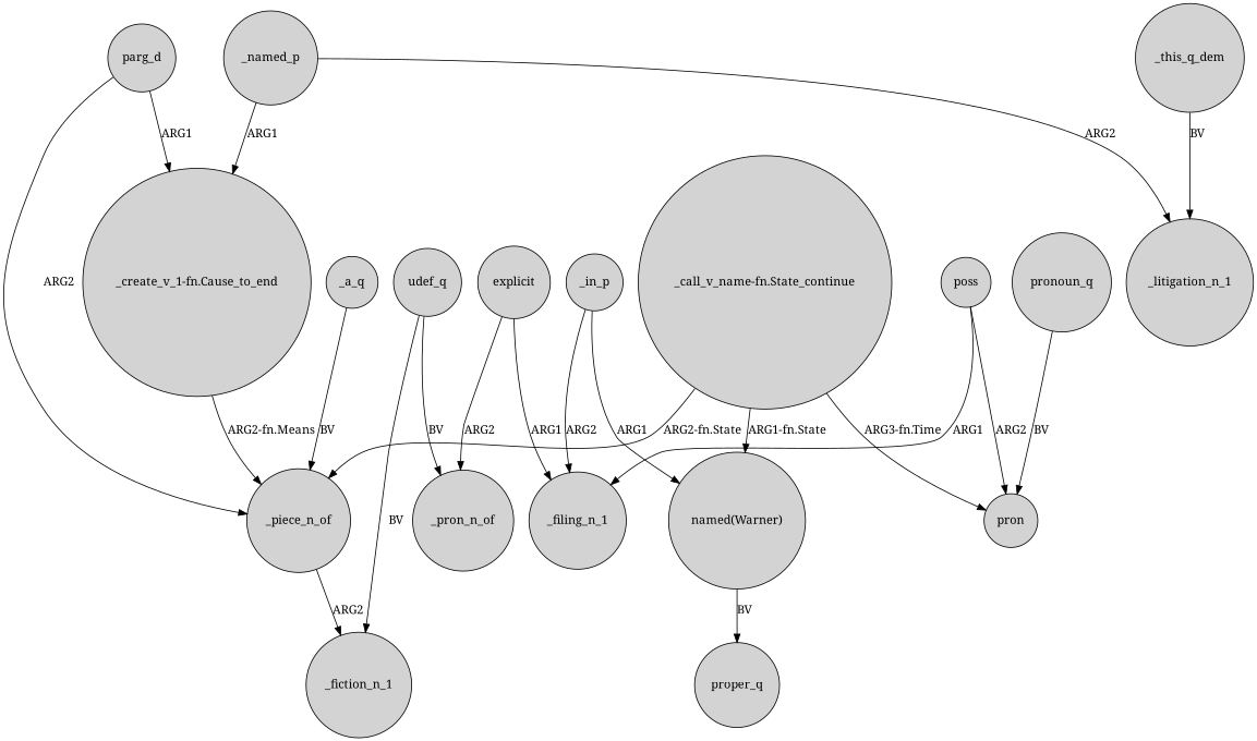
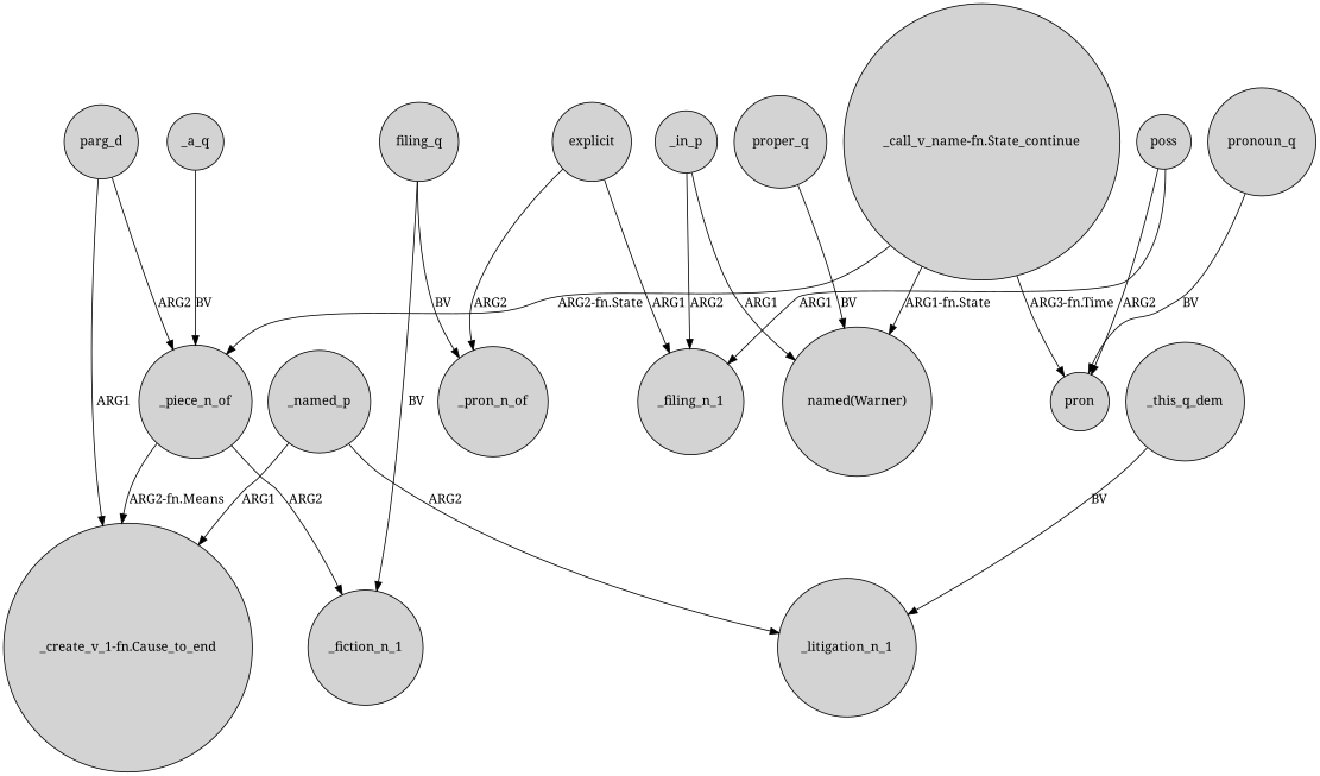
  digraph {
    fontname="Noto Serif"
    node [fontname="Noto Serif" shape=circle style=filled]
    edge [fontname="Noto Serif"]
    parg_d
    "_create_v_1-fn.Cause_to_end"
    _piece_n_of
    _fiction_n_1
-   udef_q
+   udef_q [label=filing_q]
    n6 [label=_pron_n_of]
    n7 [label=explicit]
    _filing_n_1
    n9 [label=_named_p]
    _litigation_n_1
    _in_p
    "named(Warner)"
    pronoun_q
    pron
    poss
    _a_q
    "_call_v_name-fn.State_continue"
    proper_q
    _this_q_dem
    parg_d -> "_create_v_1-fn.Cause_to_end" [label=ARG1]
    parg_d -> _piece_n_of [label=ARG2]
-   "_create_v_1-fn.Cause_to_end" -> _piece_n_of [label="ARG2-fn.Means"]
+   _piece_n_of -> "_create_v_1-fn.Cause_to_end" [label="ARG2-fn.Means"]
    _piece_n_of -> _fiction_n_1 [label=ARG2]
    udef_q -> _fiction_n_1 [label=BV]
    udef_q -> n6 [label=BV]
    n7 -> n6 [label=ARG2]
    n7 -> _filing_n_1 [label=ARG1]
    n9 -> "_create_v_1-fn.Cause_to_end" [label=ARG1]
    n9 -> _litigation_n_1 [label=ARG2]
    _in_p -> _filing_n_1 [label=ARG2]
    _in_p -> "named(Warner)" [label=ARG1]
    pronoun_q -> pron [label=BV]
    poss -> _filing_n_1 [label=ARG1]
    poss -> pron [label=ARG2]
    _a_q -> _piece_n_of [label=BV]
    "_call_v_name-fn.State_continue" -> _piece_n_of [label="ARG2-fn.State"]
    "_call_v_name-fn.State_continue" -> "named(Warner)" [label="ARG1-fn.State"]
    "_call_v_name-fn.State_continue" -> pron [label="ARG3-fn.Time"]
-   "named(Warner)" -> proper_q [label=BV]
+   proper_q -> "named(Warner)" [label=BV]
    _this_q_dem -> _litigation_n_1 [label=BV]
  }
